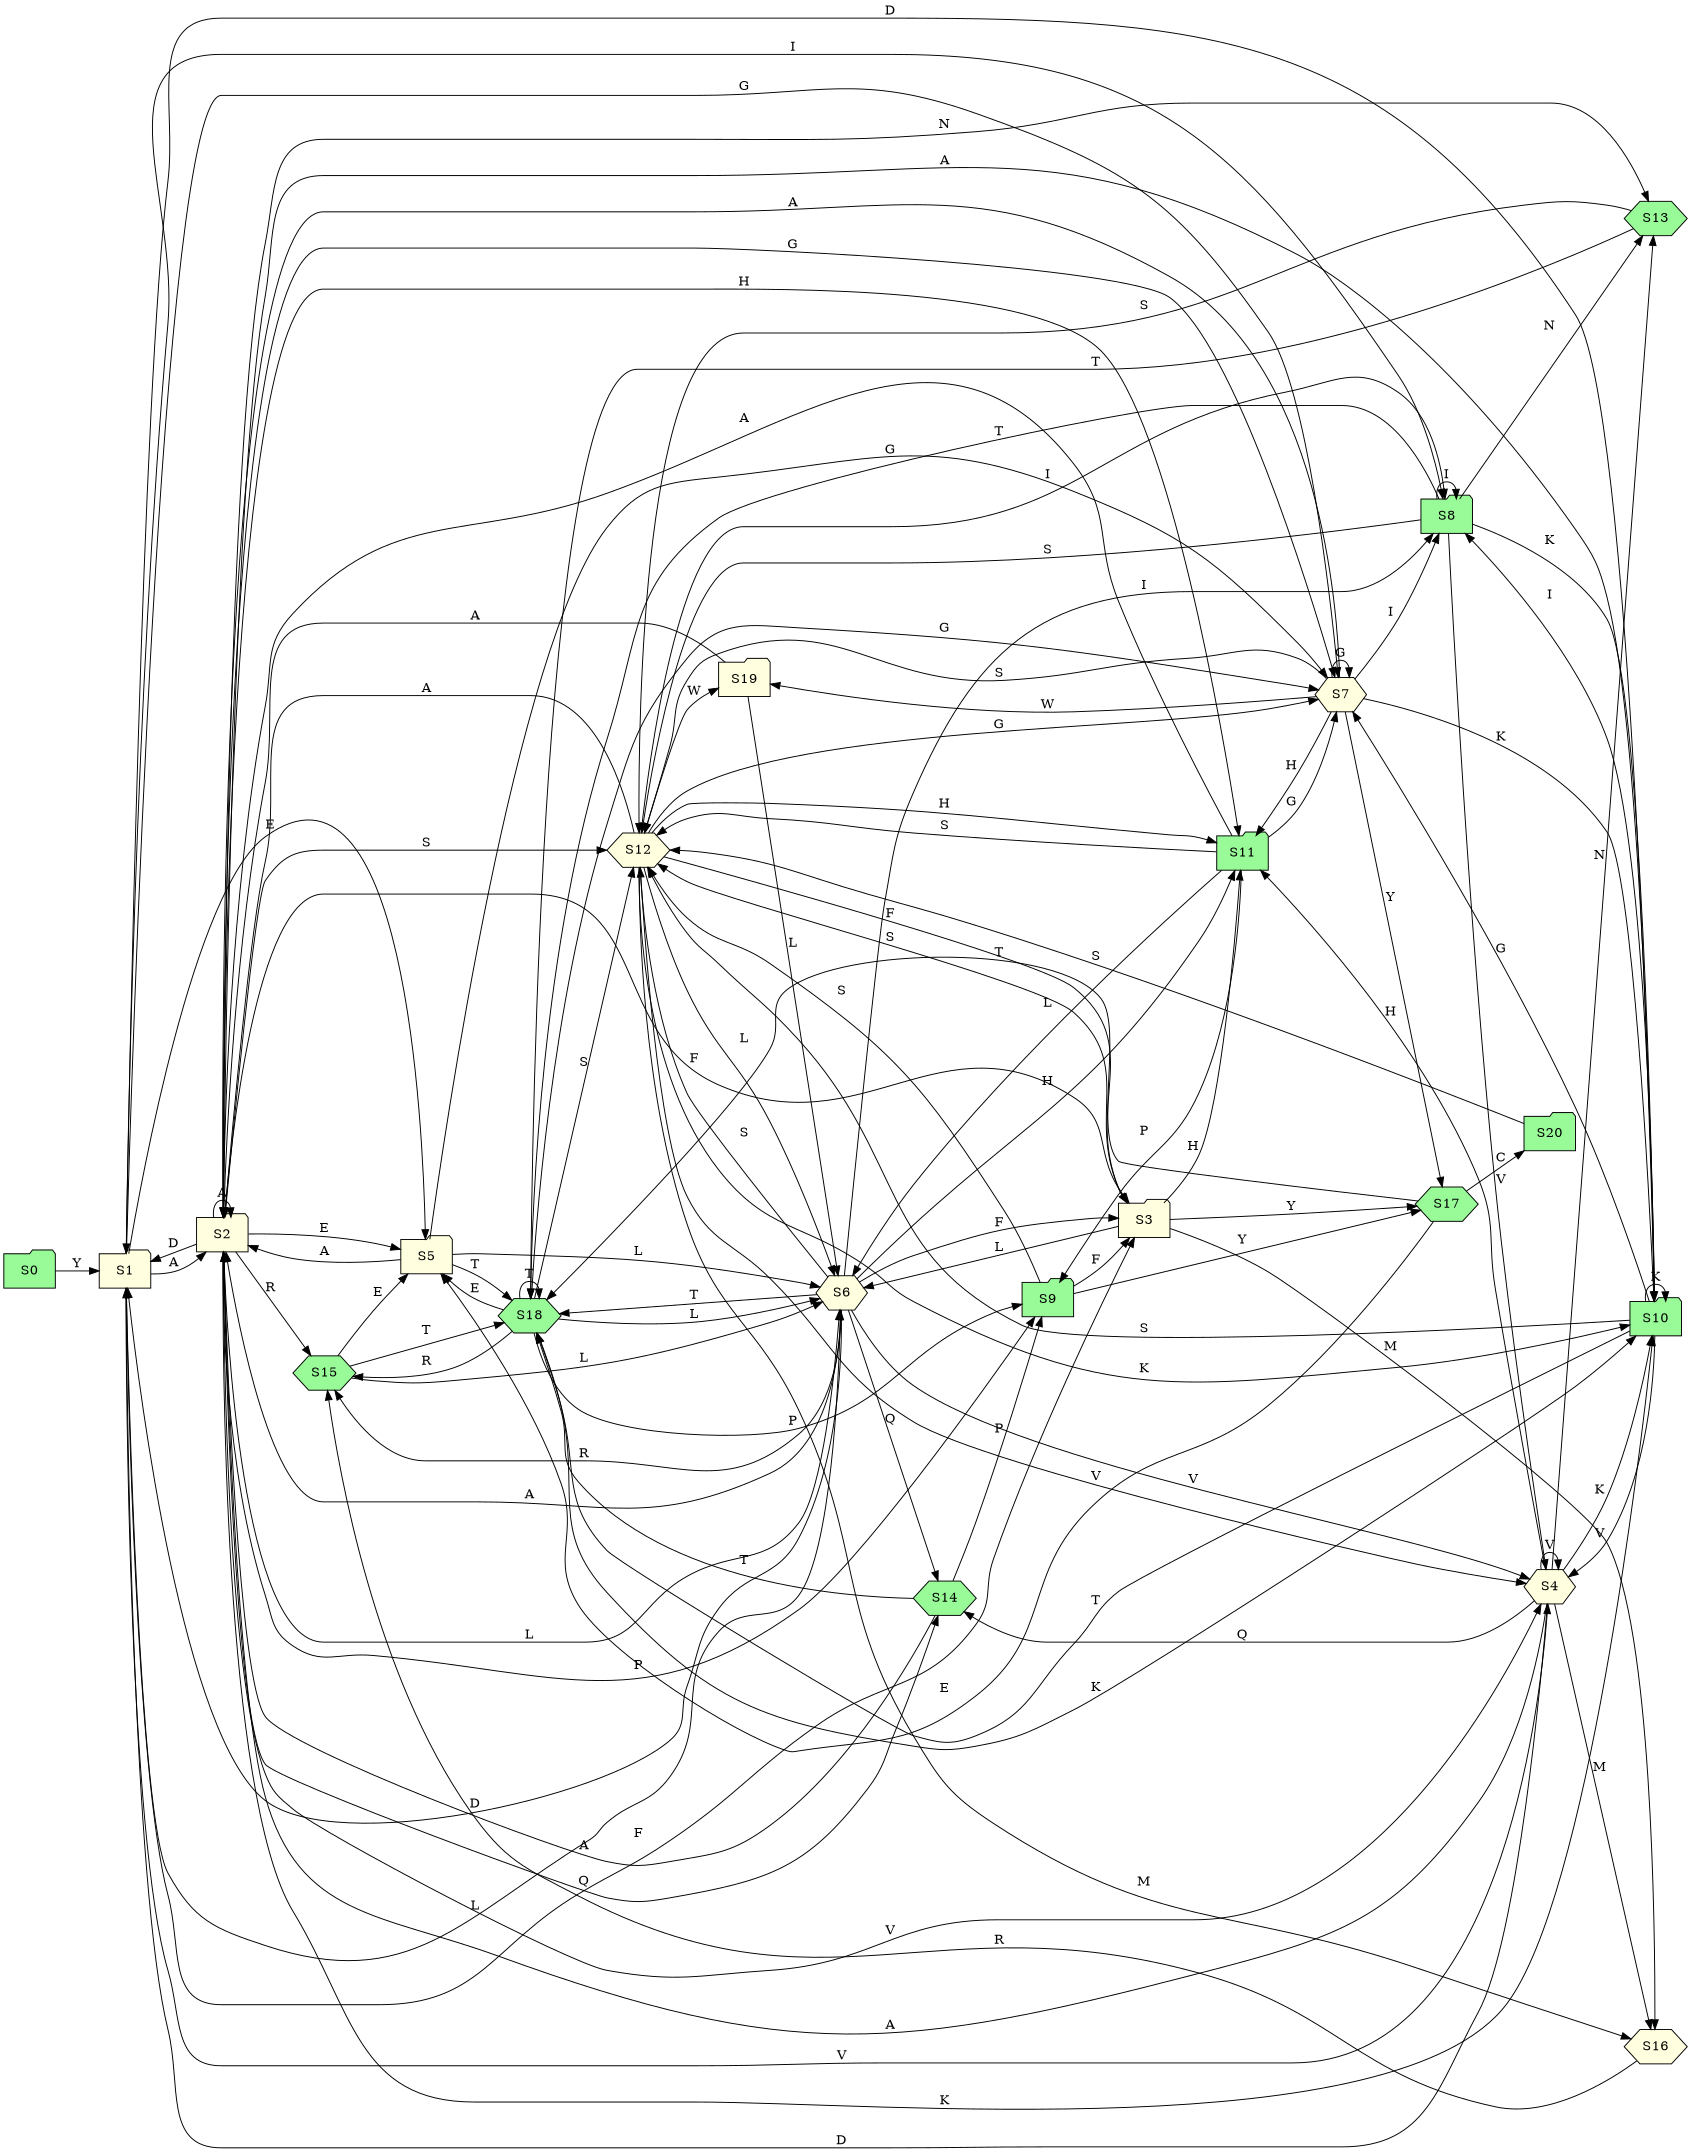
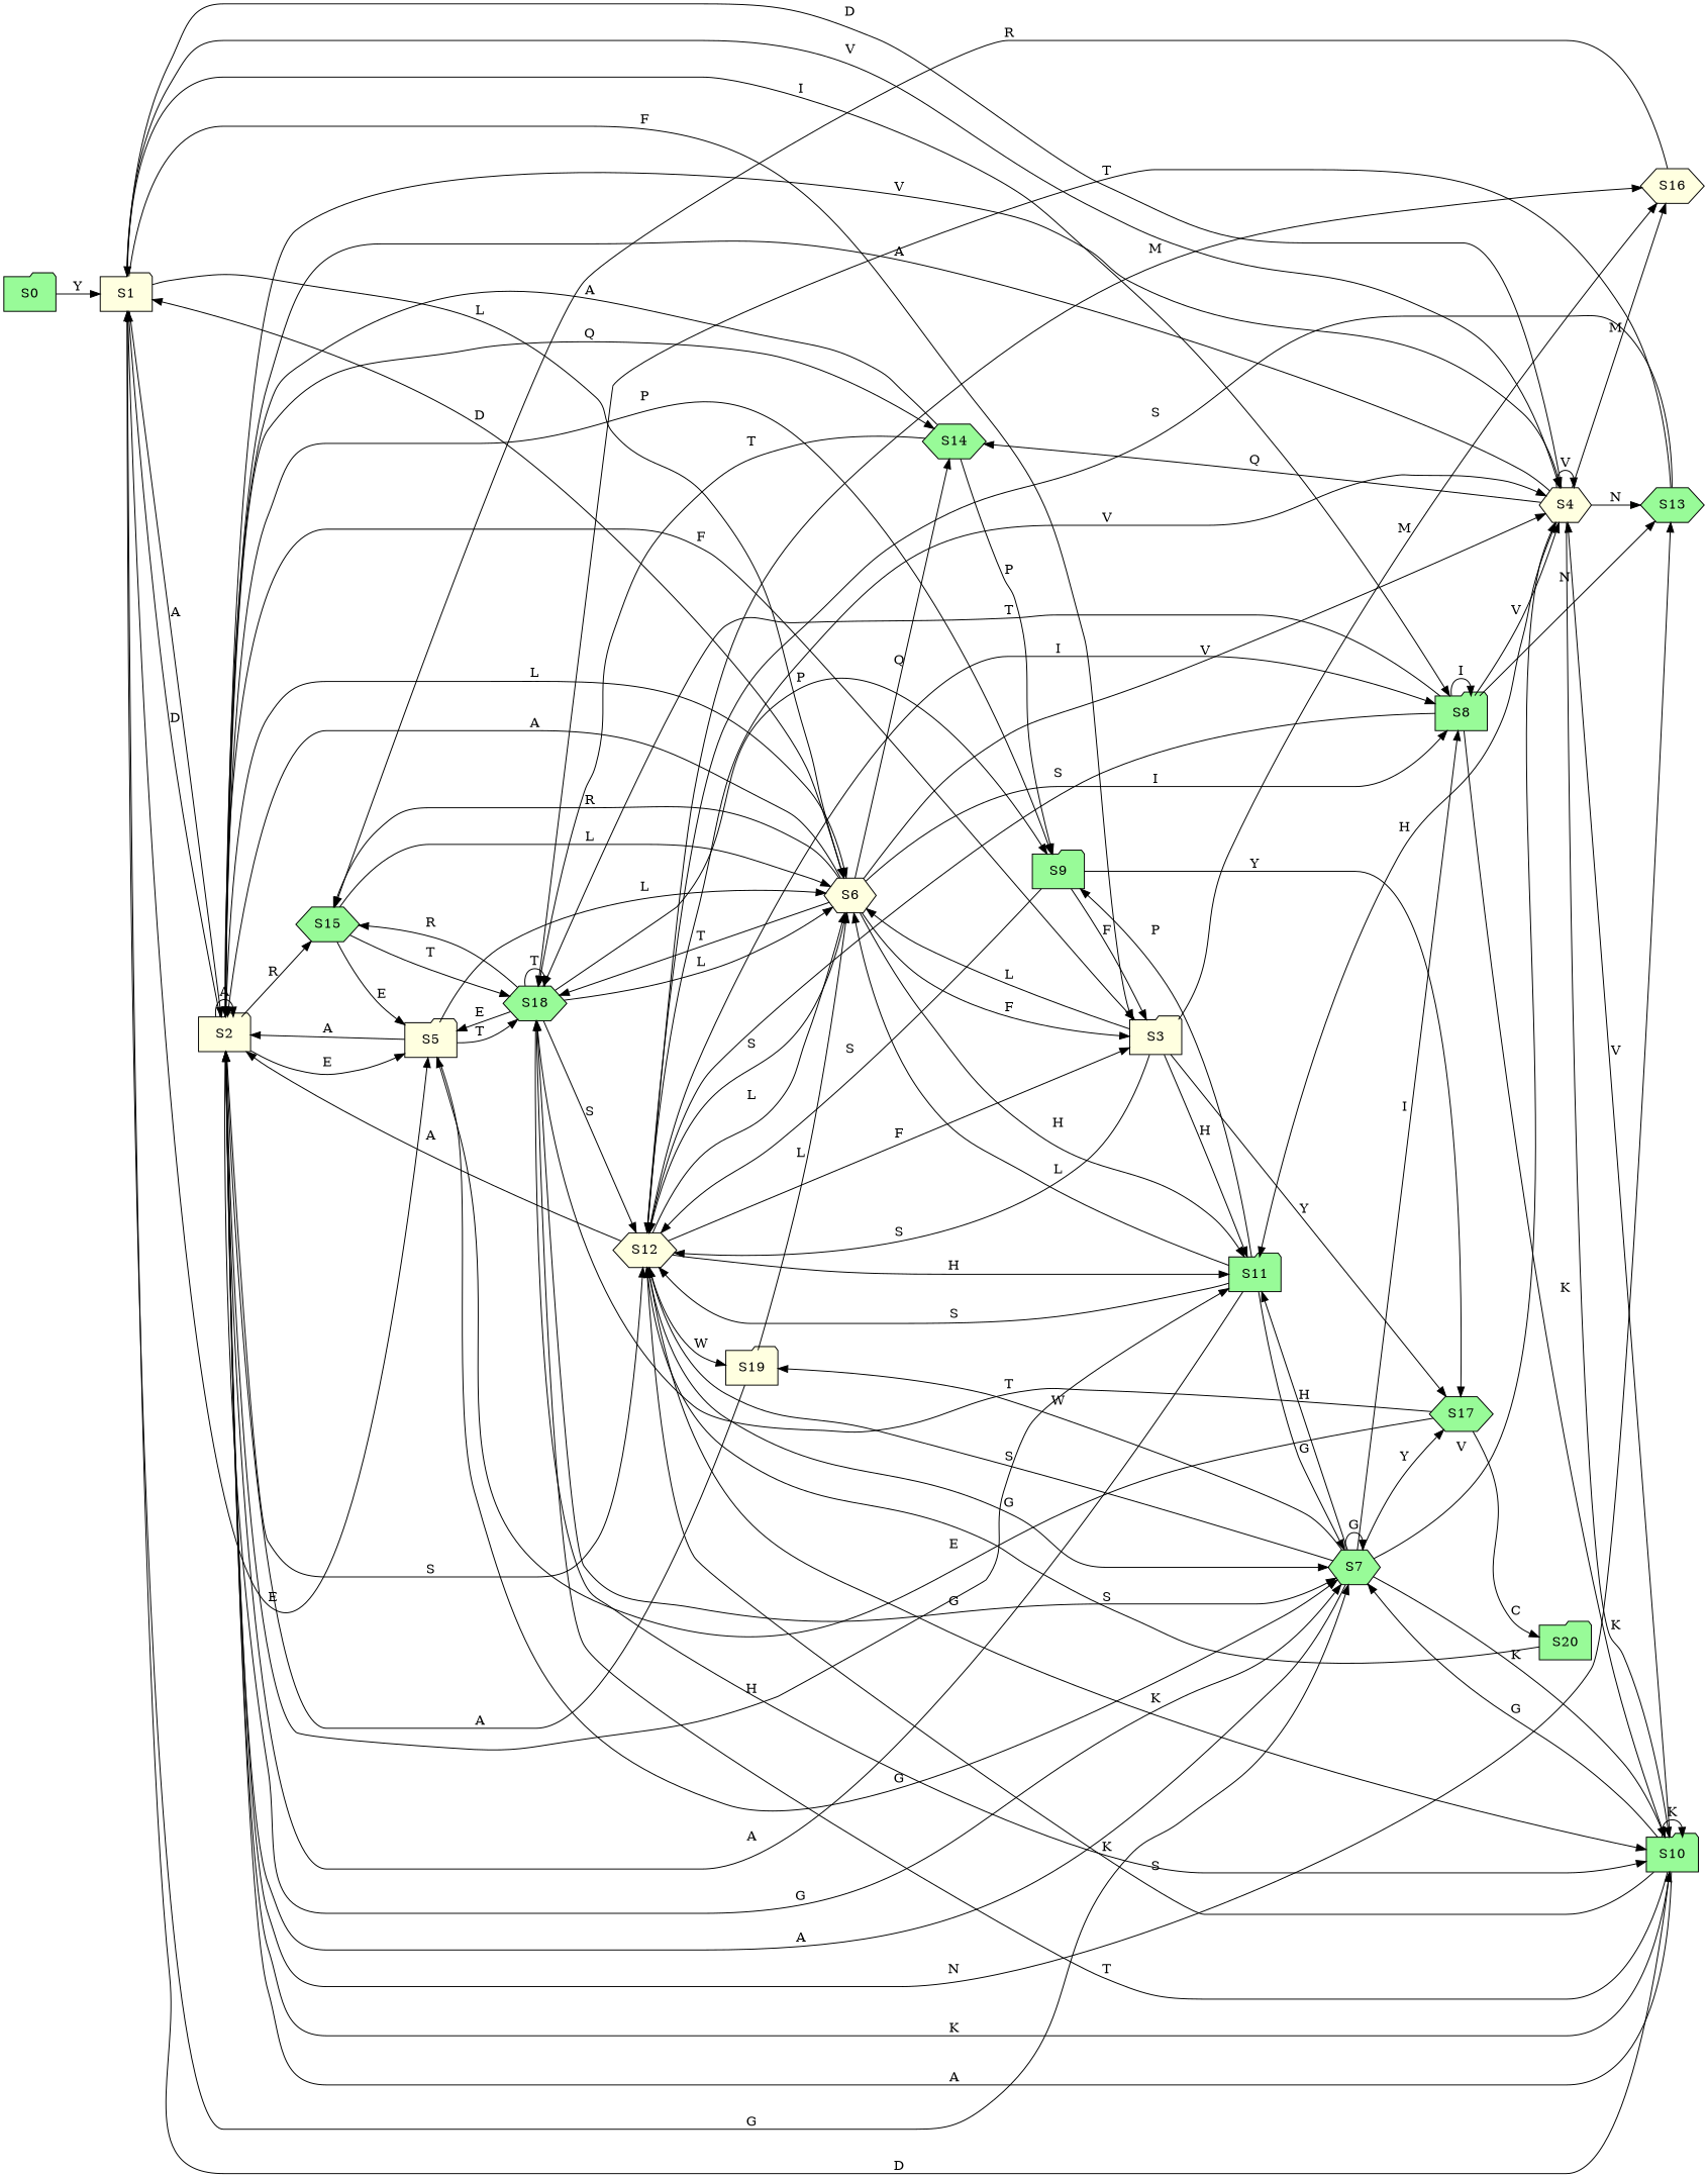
  strict digraph {
    rankdir=LR
    node [fillcolor=palegreen shape=folder style=filled]
    S1 [fillcolor=lightyellow]
    S0
    S2 [fillcolor=lightyellow]
    S3 [fillcolor=lightyellow]
    S4 [fillcolor=lightyellow shape=hexagon]
    S5 [fillcolor=lightyellow]
    S6 [fillcolor=lightyellow shape=hexagon]
-   S7 [fillcolor=lightyellow shape=hexagon]
+   S7 [shape=hexagon]
    S8
    S9
    S10
    S11
    S12 [fillcolor=lightyellow shape=hexagon]
    S13 [shape=hexagon]
    S14 [shape=hexagon]
    S15 [shape=hexagon]
    S16 [fillcolor=lightyellow shape=hexagon]
    S17 [shape=hexagon]
    S18 [shape=hexagon]
    S19 [fillcolor=lightyellow]
    S20
    S1 -> S2 [label=A]
    S1 -> S3 [label=F]
    S1 -> S4 [label=V]
    S1 -> S5 [label=E]
    S1 -> S6 [label=L]
    S1 -> S7 [label=G]
    S1 -> S8 [label=I]
    S0 -> S1 [label=Y]
    S2 -> S1 [label=D]
    S2 -> S2 [label=A]
    S2 -> S3 [label=F]
    S2 -> S4 [label=V]
    S2 -> S5 [label=E]
    S2 -> S6 [label=L]
    S2 -> S7 [label=G]
    S2 -> S9 [label=P]
    S2 -> S10 [label=K]
    S2 -> S11 [label=H]
    S2 -> S12 [label=S]
    S2 -> S13 [label=N]
    S2 -> S14 [label=Q]
    S2 -> S15 [label=R]
    S3 -> S6 [label=L]
    S3 -> S11 [label=H]
    S3 -> S12 [label=S]
    S3 -> S16 [label=M]
    S3 -> S17 [label=Y]
    S4 -> S1 [label=D]
    S4 -> S2 [label=A]
    S4 -> S4 [label=V]
    S4 -> S10 [label=K]
    S4 -> S11 [label=H]
    S4 -> S13 [label=N]
    S4 -> S14 [label=Q]
    S4 -> S16 [label=M]
    S5 -> S2 [label=A]
    S5 -> S6 [label=L]
    S5 -> S7 [label=G]
    S5 -> S18 [label=T]
    S6 -> S1 [label=D]
    S6 -> S2 [label=A]
    S6 -> S3 [label=F]
    S6 -> S4 [label=V]
    S6 -> S8 [label=I]
    S6 -> S11 [label=H]
    S6 -> S12 [label=S]
    S6 -> S14 [label=Q]
    S6 -> S15 [label=R]
    S6 -> S18 [label=T]
    S7 -> S2 [label=A]
+   S7 -> S4 [label=V]
    S7 -> S7 [label=G]
    S7 -> S8 [label=I]
    S7 -> S10 [label=K]
    S7 -> S11 [label=H]
    S7 -> S12 [label=S]
    S7 -> S17 [label=Y]
    S7 -> S19 [label=W]
    S8 -> S4 [label=V]
    S8 -> S8 [label=I]
    S8 -> S10 [label=K]
    S8 -> S12 [label=S]
    S8 -> S13 [label=N]
    S8 -> S18 [label=T]
    S9 -> S3 [label=F]
    S9 -> S12 [label=S]
    S9 -> S17 [label=Y]
    S10 -> S1 [label=D]
    S10 -> S2 [label=A]
    S10 -> S4 [label=V]
    S10 -> S7 [label=G]
-   S10 -> S8 [label=I]
    S10 -> S10 [label=K]
    S10 -> S12 [label=S]
    S10 -> S18 [label=T]
    S11 -> S2 [label=A]
    S11 -> S6 [label=L]
    S11 -> S7 [label=G]
    S11 -> S9 [label=P]
    S11 -> S12 [label=S]
    S12 -> S2 [label=A]
    S12 -> S3 [label=F]
    S12 -> S4 [label=V]
    S12 -> S6 [label=L]
    S12 -> S7 [label=G]
    S12 -> S8 [label=I]
    S12 -> S10 [label=K]
    S12 -> S11 [label=H]
    S12 -> S16 [label=M]
    S12 -> S19 [label=W]
    S13 -> S12 [label=S]
    S13 -> S18 [label=T]
    S14 -> S2 [label=A]
    S14 -> S9 [label=P]
    S14 -> S18 [label=T]
    S15 -> S5 [label=E]
    S15 -> S6 [label=L]
    S15 -> S18 [label=T]
    S16 -> S15 [label=R]
    S17 -> S5 [label=E]
    S17 -> S18 [label=T]
    S17 -> S20 [label=C]
    S18 -> S5 [label=E]
    S18 -> S6 [label=L]
    S18 -> S7 [label=G]
    S18 -> S9 [label=P]
    S18 -> S10 [label=K]
    S18 -> S12 [label=S]
    S18 -> S15 [label=R]
    S18 -> S18 [label=T]
    S19 -> S2 [label=A]
    S19 -> S6 [label=L]
    S20 -> S12 [label=S]
  }
